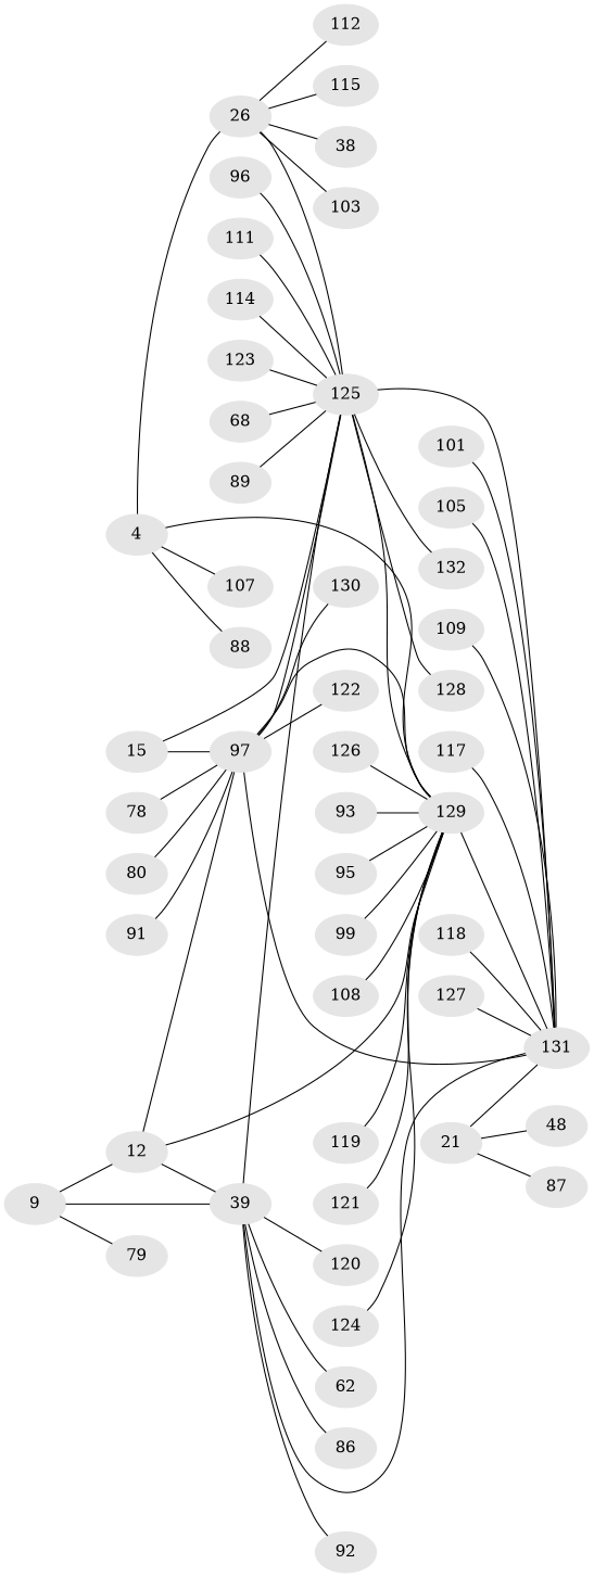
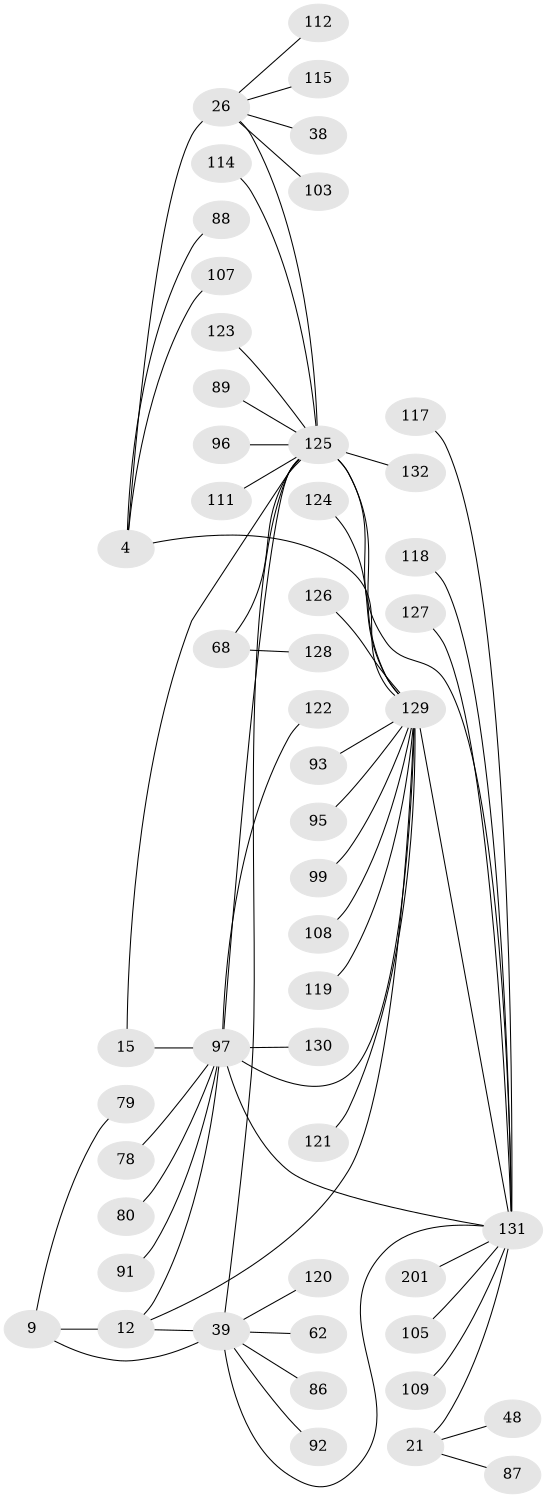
  graph {
    rankdir=LR
    node [color=gray90 style=filled]
    4 [super="+3"]
    26 [super="+25"]
    88 [super="+44"]
    107
    129 [super="+6+43+2+61+75+100+50+73+84+85+90"]
    125 [super="+113+53+102+30+106+98+32+33+35+40+51+54+60"]
    38
    103
    112 [super="+76+110"]
    115
    131 [super="+24+41+55+69+77+70+56+59+72+74+81"]
    9 [super="+7"]
    12 [super="+11"]
    39 [super="+10"]
    79
    97 [super="+16+37+45+57+18+34+46+58+66"]
    62
    86 [super="+83"]
    92
    120
    122
    130
    15 [super="+13"]
    128
    132 [super="+82"]
    21 [super="+19"]
    48
    87
    68 [super="+64"]
    78
    80
    89
    91
    93
    95
    96 [super="+36"]
    99
-   101
+   101 [label=201]
    105
    108 [super="+71"]
    109
    111
    114 [super="+31"]
    117 [super="+47+94"]
    118
    119
    121
    123 [super="+104"]
    124 [super="+42"]
    126
    127
    4 -- 26
    4 -- 88
    4 -- 107
    4 -- 129 [weight=8]
    26 -- 125 [weight=8]
    26 -- 38
    26 -- 103
    26 -- 112
    26 -- 115
    129 -- 131 [weight=3]
    125 -- 129 [weight=4]
    125 -- 131 [weight=2]
-   125 -- 128
+   68 -- 128
    125 -- 132
    9 -- 12 [weight=4]
    9 -- 39 [weight=4]
    9 -- 79
    12 -- 129
    12 -- 39 [weight=4]
    12 -- 97
    39 -- 125 [weight=3]
    39 -- 131
    39 -- 62
    39 -- 86
    39 -- 92
    39 -- 120
    97 -- 129 [weight=2]
    97 -- 125
    97 -- 131 [weight=3]
    97 -- 122
    97 -- 130
    15 -- 125
    15 -- 97 [weight=8]
    21 -- 131 [weight=8]
    21 -- 48
    21 -- 87
    68 -- 125
    78 -- 97
    80 -- 97
    89 -- 125
    91 -- 97
    93 -- 129
    95 -- 129
    96 -- 125
    99 -- 129
    101 -- 131
    105 -- 131
    108 -- 129
    109 -- 131
    111 -- 125
    114 -- 125
    117 -- 131
    118 -- 131
    119 -- 129
    121 -- 129
    123 -- 125
    124 -- 129
    126 -- 129
    127 -- 131
  }
